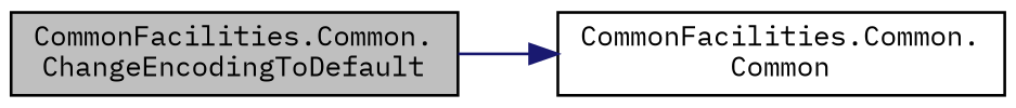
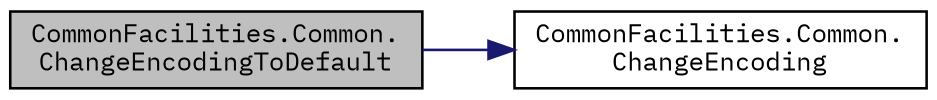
  digraph {
    rankdir=LR
    fontname="IBM Plex Mono"
    node [color=black fontname="IBM Plex Mono" fontsize=10 shape=record style=filled]
    n1 [fillcolor=grey75 fontcolor=black height=0.2 label="CommonFacilities.Common.\lChangeEncodingToDefault" width=0.4]
-   n2 [fillcolor=white height=0.2 label="CommonFacilities.Common.\lCommon" width=0.4]
+   n2 [fillcolor=white height=0.2 label="CommonFacilities.Common.\lChangeEncoding" width=0.4]
    n1 -> n2 [color=midnightblue fontname="IBM Plex Mono" fontsize=10 labelfontname="FreeSans.ttf" labelfontsize=10 style=solid]
  }
